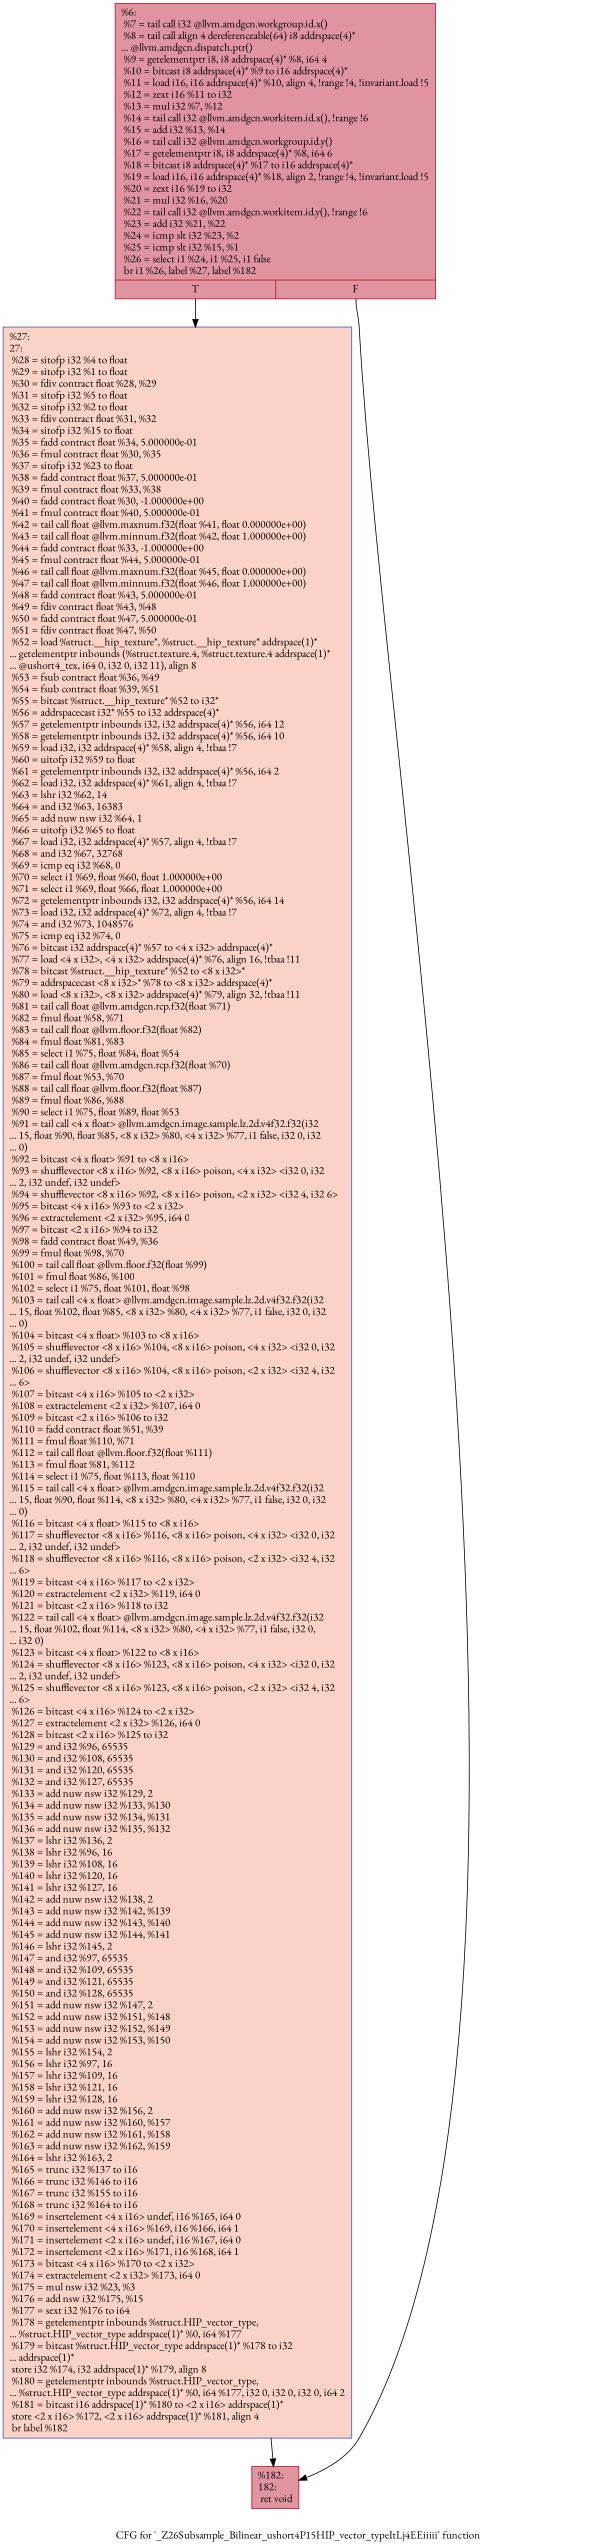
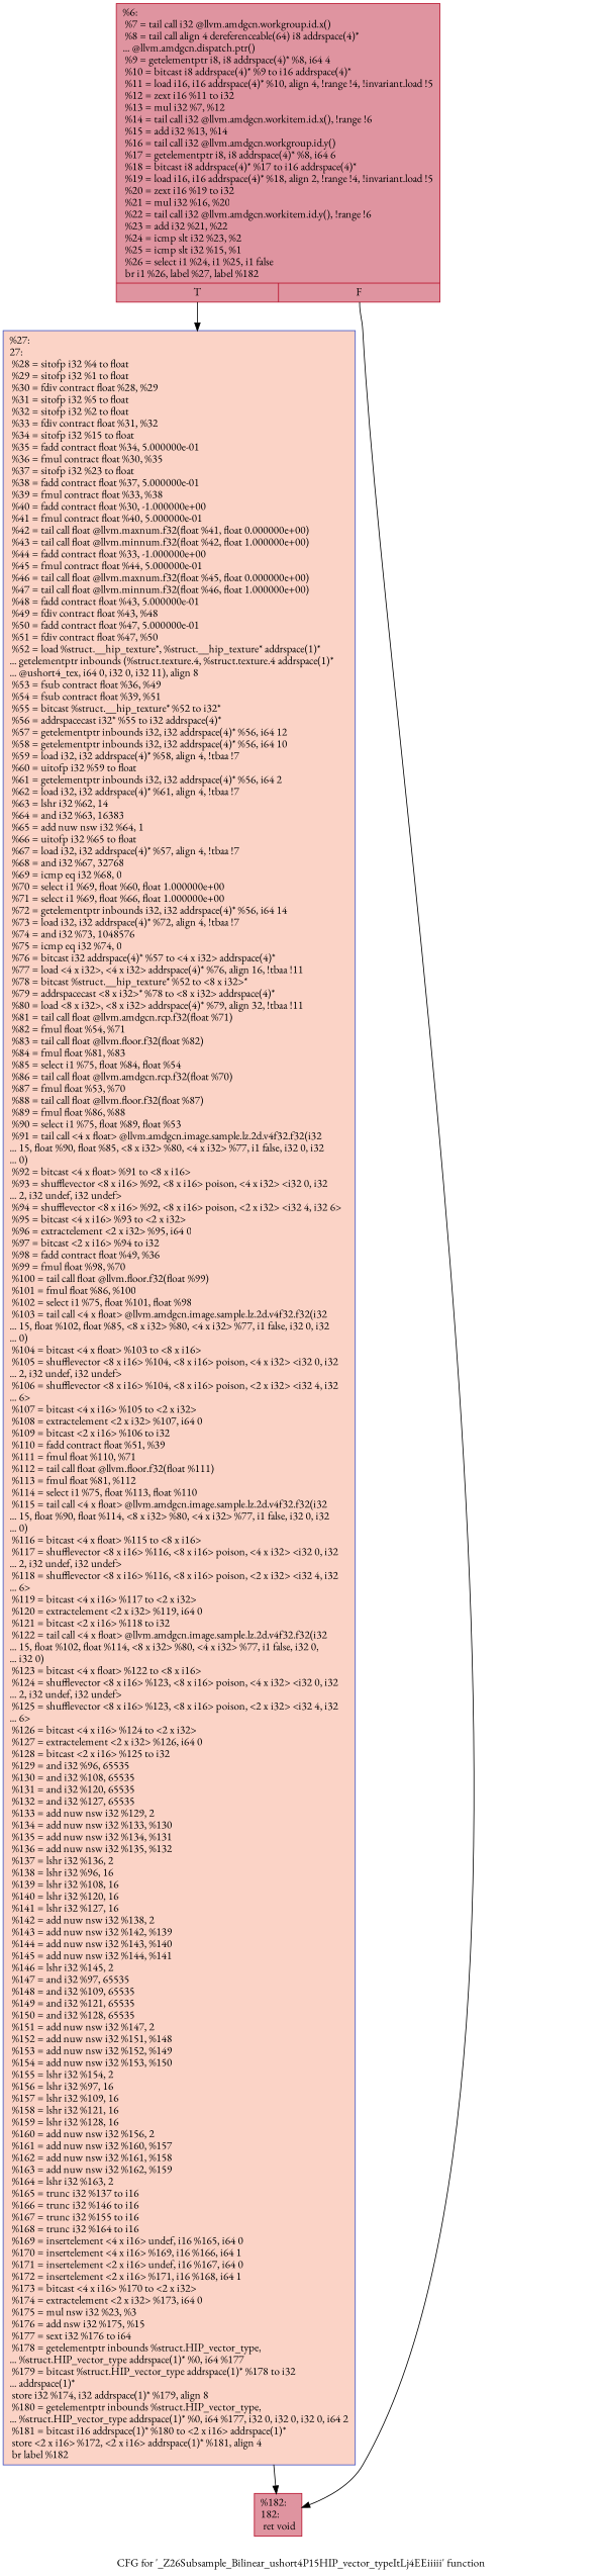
  digraph {
    label="CFG for '_Z26Subsample_Bilinear_ushort4P15HIP_vector_typeItLj4EEiiiii' function"
    fontname="EB Garamond"
    node [color="#b70d28ff" fillcolor="#b70d2870" shape=record style=filled fontname="EB Garamond"]
    edge [fontname="EB Garamond"]
    n1 [label="{%6:\l  %7 = tail call i32 @llvm.amdgcn.workgroup.id.x()\l  %8 = tail call align 4 dereferenceable(64) i8 addrspace(4)*\l... @llvm.amdgcn.dispatch.ptr()\l  %9 = getelementptr i8, i8 addrspace(4)* %8, i64 4\l  %10 = bitcast i8 addrspace(4)* %9 to i16 addrspace(4)*\l  %11 = load i16, i16 addrspace(4)* %10, align 4, !range !4, !invariant.load !5\l  %12 = zext i16 %11 to i32\l  %13 = mul i32 %7, %12\l  %14 = tail call i32 @llvm.amdgcn.workitem.id.x(), !range !6\l  %15 = add i32 %13, %14\l  %16 = tail call i32 @llvm.amdgcn.workgroup.id.y()\l  %17 = getelementptr i8, i8 addrspace(4)* %8, i64 6\l  %18 = bitcast i8 addrspace(4)* %17 to i16 addrspace(4)*\l  %19 = load i16, i16 addrspace(4)* %18, align 2, !range !4, !invariant.load !5\l  %20 = zext i16 %19 to i32\l  %21 = mul i32 %16, %20\l  %22 = tail call i32 @llvm.amdgcn.workitem.id.y(), !range !6\l  %23 = add i32 %21, %22\l  %24 = icmp slt i32 %23, %2\l  %25 = icmp slt i32 %15, %1\l  %26 = select i1 %24, i1 %25, i1 false\l  br i1 %26, label %27, label %182\l|{<s0>T|<s1>F}}"]
-   n2 [color="#3d50c3ff" fillcolor="#f59c7d70" label="{%27:\l27:                                               \l  %28 = sitofp i32 %4 to float\l  %29 = sitofp i32 %1 to float\l  %30 = fdiv contract float %28, %29\l  %31 = sitofp i32 %5 to float\l  %32 = sitofp i32 %2 to float\l  %33 = fdiv contract float %31, %32\l  %34 = sitofp i32 %15 to float\l  %35 = fadd contract float %34, 5.000000e-01\l  %36 = fmul contract float %30, %35\l  %37 = sitofp i32 %23 to float\l  %38 = fadd contract float %37, 5.000000e-01\l  %39 = fmul contract float %33, %38\l  %40 = fadd contract float %30, -1.000000e+00\l  %41 = fmul contract float %40, 5.000000e-01\l  %42 = tail call float @llvm.maxnum.f32(float %41, float 0.000000e+00)\l  %43 = tail call float @llvm.minnum.f32(float %42, float 1.000000e+00)\l  %44 = fadd contract float %33, -1.000000e+00\l  %45 = fmul contract float %44, 5.000000e-01\l  %46 = tail call float @llvm.maxnum.f32(float %45, float 0.000000e+00)\l  %47 = tail call float @llvm.minnum.f32(float %46, float 1.000000e+00)\l  %48 = fadd contract float %43, 5.000000e-01\l  %49 = fdiv contract float %43, %48\l  %50 = fadd contract float %47, 5.000000e-01\l  %51 = fdiv contract float %47, %50\l  %52 = load %struct.__hip_texture*, %struct.__hip_texture* addrspace(1)*\l... getelementptr inbounds (%struct.texture.4, %struct.texture.4 addrspace(1)*\l... @ushort4_tex, i64 0, i32 0, i32 11), align 8\l  %53 = fsub contract float %36, %49\l  %54 = fsub contract float %39, %51\l  %55 = bitcast %struct.__hip_texture* %52 to i32*\l  %56 = addrspacecast i32* %55 to i32 addrspace(4)*\l  %57 = getelementptr inbounds i32, i32 addrspace(4)* %56, i64 12\l  %58 = getelementptr inbounds i32, i32 addrspace(4)* %56, i64 10\l  %59 = load i32, i32 addrspace(4)* %58, align 4, !tbaa !7\l  %60 = uitofp i32 %59 to float\l  %61 = getelementptr inbounds i32, i32 addrspace(4)* %56, i64 2\l  %62 = load i32, i32 addrspace(4)* %61, align 4, !tbaa !7\l  %63 = lshr i32 %62, 14\l  %64 = and i32 %63, 16383\l  %65 = add nuw nsw i32 %64, 1\l  %66 = uitofp i32 %65 to float\l  %67 = load i32, i32 addrspace(4)* %57, align 4, !tbaa !7\l  %68 = and i32 %67, 32768\l  %69 = icmp eq i32 %68, 0\l  %70 = select i1 %69, float %60, float 1.000000e+00\l  %71 = select i1 %69, float %66, float 1.000000e+00\l  %72 = getelementptr inbounds i32, i32 addrspace(4)* %56, i64 14\l  %73 = load i32, i32 addrspace(4)* %72, align 4, !tbaa !7\l  %74 = and i32 %73, 1048576\l  %75 = icmp eq i32 %74, 0\l  %76 = bitcast i32 addrspace(4)* %57 to \<4 x i32\> addrspace(4)*\l  %77 = load \<4 x i32\>, \<4 x i32\> addrspace(4)* %76, align 16, !tbaa !11\l  %78 = bitcast %struct.__hip_texture* %52 to \<8 x i32\>*\l  %79 = addrspacecast \<8 x i32\>* %78 to \<8 x i32\> addrspace(4)*\l  %80 = load \<8 x i32\>, \<8 x i32\> addrspace(4)* %79, align 32, !tbaa !11\l  %81 = tail call float @llvm.amdgcn.rcp.f32(float %71)\l  %82 = fmul float %58, %71\l  %83 = tail call float @llvm.floor.f32(float %82)\l  %84 = fmul float %81, %83\l  %85 = select i1 %75, float %84, float %54\l  %86 = tail call float @llvm.amdgcn.rcp.f32(float %70)\l  %87 = fmul float %53, %70\l  %88 = tail call float @llvm.floor.f32(float %87)\l  %89 = fmul float %86, %88\l  %90 = select i1 %75, float %89, float %53\l  %91 = tail call \<4 x float\> @llvm.amdgcn.image.sample.lz.2d.v4f32.f32(i32\l... 15, float %90, float %85, \<8 x i32\> %80, \<4 x i32\> %77, i1 false, i32 0, i32\l... 0)\l  %92 = bitcast \<4 x float\> %91 to \<8 x i16\>\l  %93 = shufflevector \<8 x i16\> %92, \<8 x i16\> poison, \<4 x i32\> \<i32 0, i32\l... 2, i32 undef, i32 undef\>\l  %94 = shufflevector \<8 x i16\> %92, \<8 x i16\> poison, \<2 x i32\> \<i32 4, i32 6\>\l  %95 = bitcast \<4 x i16\> %93 to \<2 x i32\>\l  %96 = extractelement \<2 x i32\> %95, i64 0\l  %97 = bitcast \<2 x i16\> %94 to i32\l  %98 = fadd contract float %49, %36\l  %99 = fmul float %98, %70\l  %100 = tail call float @llvm.floor.f32(float %99)\l  %101 = fmul float %86, %100\l  %102 = select i1 %75, float %101, float %98\l  %103 = tail call \<4 x float\> @llvm.amdgcn.image.sample.lz.2d.v4f32.f32(i32\l... 15, float %102, float %85, \<8 x i32\> %80, \<4 x i32\> %77, i1 false, i32 0, i32\l... 0)\l  %104 = bitcast \<4 x float\> %103 to \<8 x i16\>\l  %105 = shufflevector \<8 x i16\> %104, \<8 x i16\> poison, \<4 x i32\> \<i32 0, i32\l... 2, i32 undef, i32 undef\>\l  %106 = shufflevector \<8 x i16\> %104, \<8 x i16\> poison, \<2 x i32\> \<i32 4, i32\l... 6\>\l  %107 = bitcast \<4 x i16\> %105 to \<2 x i32\>\l  %108 = extractelement \<2 x i32\> %107, i64 0\l  %109 = bitcast \<2 x i16\> %106 to i32\l  %110 = fadd contract float %51, %39\l  %111 = fmul float %110, %71\l  %112 = tail call float @llvm.floor.f32(float %111)\l  %113 = fmul float %81, %112\l  %114 = select i1 %75, float %113, float %110\l  %115 = tail call \<4 x float\> @llvm.amdgcn.image.sample.lz.2d.v4f32.f32(i32\l... 15, float %90, float %114, \<8 x i32\> %80, \<4 x i32\> %77, i1 false, i32 0, i32\l... 0)\l  %116 = bitcast \<4 x float\> %115 to \<8 x i16\>\l  %117 = shufflevector \<8 x i16\> %116, \<8 x i16\> poison, \<4 x i32\> \<i32 0, i32\l... 2, i32 undef, i32 undef\>\l  %118 = shufflevector \<8 x i16\> %116, \<8 x i16\> poison, \<2 x i32\> \<i32 4, i32\l... 6\>\l  %119 = bitcast \<4 x i16\> %117 to \<2 x i32\>\l  %120 = extractelement \<2 x i32\> %119, i64 0\l  %121 = bitcast \<2 x i16\> %118 to i32\l  %122 = tail call \<4 x float\> @llvm.amdgcn.image.sample.lz.2d.v4f32.f32(i32\l... 15, float %102, float %114, \<8 x i32\> %80, \<4 x i32\> %77, i1 false, i32 0,\l... i32 0)\l  %123 = bitcast \<4 x float\> %122 to \<8 x i16\>\l  %124 = shufflevector \<8 x i16\> %123, \<8 x i16\> poison, \<4 x i32\> \<i32 0, i32\l... 2, i32 undef, i32 undef\>\l  %125 = shufflevector \<8 x i16\> %123, \<8 x i16\> poison, \<2 x i32\> \<i32 4, i32\l... 6\>\l  %126 = bitcast \<4 x i16\> %124 to \<2 x i32\>\l  %127 = extractelement \<2 x i32\> %126, i64 0\l  %128 = bitcast \<2 x i16\> %125 to i32\l  %129 = and i32 %96, 65535\l  %130 = and i32 %108, 65535\l  %131 = and i32 %120, 65535\l  %132 = and i32 %127, 65535\l  %133 = add nuw nsw i32 %129, 2\l  %134 = add nuw nsw i32 %133, %130\l  %135 = add nuw nsw i32 %134, %131\l  %136 = add nuw nsw i32 %135, %132\l  %137 = lshr i32 %136, 2\l  %138 = lshr i32 %96, 16\l  %139 = lshr i32 %108, 16\l  %140 = lshr i32 %120, 16\l  %141 = lshr i32 %127, 16\l  %142 = add nuw nsw i32 %138, 2\l  %143 = add nuw nsw i32 %142, %139\l  %144 = add nuw nsw i32 %143, %140\l  %145 = add nuw nsw i32 %144, %141\l  %146 = lshr i32 %145, 2\l  %147 = and i32 %97, 65535\l  %148 = and i32 %109, 65535\l  %149 = and i32 %121, 65535\l  %150 = and i32 %128, 65535\l  %151 = add nuw nsw i32 %147, 2\l  %152 = add nuw nsw i32 %151, %148\l  %153 = add nuw nsw i32 %152, %149\l  %154 = add nuw nsw i32 %153, %150\l  %155 = lshr i32 %154, 2\l  %156 = lshr i32 %97, 16\l  %157 = lshr i32 %109, 16\l  %158 = lshr i32 %121, 16\l  %159 = lshr i32 %128, 16\l  %160 = add nuw nsw i32 %156, 2\l  %161 = add nuw nsw i32 %160, %157\l  %162 = add nuw nsw i32 %161, %158\l  %163 = add nuw nsw i32 %162, %159\l  %164 = lshr i32 %163, 2\l  %165 = trunc i32 %137 to i16\l  %166 = trunc i32 %146 to i16\l  %167 = trunc i32 %155 to i16\l  %168 = trunc i32 %164 to i16\l  %169 = insertelement \<4 x i16\> undef, i16 %165, i64 0\l  %170 = insertelement \<4 x i16\> %169, i16 %166, i64 1\l  %171 = insertelement \<2 x i16\> undef, i16 %167, i64 0\l  %172 = insertelement \<2 x i16\> %171, i16 %168, i64 1\l  %173 = bitcast \<4 x i16\> %170 to \<2 x i32\>\l  %174 = extractelement \<2 x i32\> %173, i64 0\l  %175 = mul nsw i32 %23, %3\l  %176 = add nsw i32 %175, %15\l  %177 = sext i32 %176 to i64\l  %178 = getelementptr inbounds %struct.HIP_vector_type,\l... %struct.HIP_vector_type addrspace(1)* %0, i64 %177\l  %179 = bitcast %struct.HIP_vector_type addrspace(1)* %178 to i32\l... addrspace(1)*\l  store i32 %174, i32 addrspace(1)* %179, align 8\l  %180 = getelementptr inbounds %struct.HIP_vector_type,\l... %struct.HIP_vector_type addrspace(1)* %0, i64 %177, i32 0, i32 0, i32 0, i64 2\l  %181 = bitcast i16 addrspace(1)* %180 to \<2 x i16\> addrspace(1)*\l  store \<2 x i16\> %172, \<2 x i16\> addrspace(1)* %181, align 4\l  br label %182\l}"]
+   n2 [color="#3d50c3ff" fillcolor="#f59c7d70" label="{%27:\l27:                                               \l  %28 = sitofp i32 %4 to float\l  %29 = sitofp i32 %1 to float\l  %30 = fdiv contract float %28, %29\l  %31 = sitofp i32 %5 to float\l  %32 = sitofp i32 %2 to float\l  %33 = fdiv contract float %31, %32\l  %34 = sitofp i32 %15 to float\l  %35 = fadd contract float %34, 5.000000e-01\l  %36 = fmul contract float %30, %35\l  %37 = sitofp i32 %23 to float\l  %38 = fadd contract float %37, 5.000000e-01\l  %39 = fmul contract float %33, %38\l  %40 = fadd contract float %30, -1.000000e+00\l  %41 = fmul contract float %40, 5.000000e-01\l  %42 = tail call float @llvm.maxnum.f32(float %41, float 0.000000e+00)\l  %43 = tail call float @llvm.minnum.f32(float %42, float 1.000000e+00)\l  %44 = fadd contract float %33, -1.000000e+00\l  %45 = fmul contract float %44, 5.000000e-01\l  %46 = tail call float @llvm.maxnum.f32(float %45, float 0.000000e+00)\l  %47 = tail call float @llvm.minnum.f32(float %46, float 1.000000e+00)\l  %48 = fadd contract float %43, 5.000000e-01\l  %49 = fdiv contract float %43, %48\l  %50 = fadd contract float %47, 5.000000e-01\l  %51 = fdiv contract float %47, %50\l  %52 = load %struct.__hip_texture*, %struct.__hip_texture* addrspace(1)*\l... getelementptr inbounds (%struct.texture.4, %struct.texture.4 addrspace(1)*\l... @ushort4_tex, i64 0, i32 0, i32 11), align 8\l  %53 = fsub contract float %36, %49\l  %54 = fsub contract float %39, %51\l  %55 = bitcast %struct.__hip_texture* %52 to i32*\l  %56 = addrspacecast i32* %55 to i32 addrspace(4)*\l  %57 = getelementptr inbounds i32, i32 addrspace(4)* %56, i64 12\l  %58 = getelementptr inbounds i32, i32 addrspace(4)* %56, i64 10\l  %59 = load i32, i32 addrspace(4)* %58, align 4, !tbaa !7\l  %60 = uitofp i32 %59 to float\l  %61 = getelementptr inbounds i32, i32 addrspace(4)* %56, i64 2\l  %62 = load i32, i32 addrspace(4)* %61, align 4, !tbaa !7\l  %63 = lshr i32 %62, 14\l  %64 = and i32 %63, 16383\l  %65 = add nuw nsw i32 %64, 1\l  %66 = uitofp i32 %65 to float\l  %67 = load i32, i32 addrspace(4)* %57, align 4, !tbaa !7\l  %68 = and i32 %67, 32768\l  %69 = icmp eq i32 %68, 0\l  %70 = select i1 %69, float %60, float 1.000000e+00\l  %71 = select i1 %69, float %66, float 1.000000e+00\l  %72 = getelementptr inbounds i32, i32 addrspace(4)* %56, i64 14\l  %73 = load i32, i32 addrspace(4)* %72, align 4, !tbaa !7\l  %74 = and i32 %73, 1048576\l  %75 = icmp eq i32 %74, 0\l  %76 = bitcast i32 addrspace(4)* %57 to \<4 x i32\> addrspace(4)*\l  %77 = load \<4 x i32\>, \<4 x i32\> addrspace(4)* %76, align 16, !tbaa !11\l  %78 = bitcast %struct.__hip_texture* %52 to \<8 x i32\>*\l  %79 = addrspacecast \<8 x i32\>* %78 to \<8 x i32\> addrspace(4)*\l  %80 = load \<8 x i32\>, \<8 x i32\> addrspace(4)* %79, align 32, !tbaa !11\l  %81 = tail call float @llvm.amdgcn.rcp.f32(float %71)\l  %82 = fmul float %54, %71\l  %83 = tail call float @llvm.floor.f32(float %82)\l  %84 = fmul float %81, %83\l  %85 = select i1 %75, float %84, float %54\l  %86 = tail call float @llvm.amdgcn.rcp.f32(float %70)\l  %87 = fmul float %53, %70\l  %88 = tail call float @llvm.floor.f32(float %87)\l  %89 = fmul float %86, %88\l  %90 = select i1 %75, float %89, float %53\l  %91 = tail call \<4 x float\> @llvm.amdgcn.image.sample.lz.2d.v4f32.f32(i32\l... 15, float %90, float %85, \<8 x i32\> %80, \<4 x i32\> %77, i1 false, i32 0, i32\l... 0)\l  %92 = bitcast \<4 x float\> %91 to \<8 x i16\>\l  %93 = shufflevector \<8 x i16\> %92, \<8 x i16\> poison, \<4 x i32\> \<i32 0, i32\l... 2, i32 undef, i32 undef\>\l  %94 = shufflevector \<8 x i16\> %92, \<8 x i16\> poison, \<2 x i32\> \<i32 4, i32 6\>\l  %95 = bitcast \<4 x i16\> %93 to \<2 x i32\>\l  %96 = extractelement \<2 x i32\> %95, i64 0\l  %97 = bitcast \<2 x i16\> %94 to i32\l  %98 = fadd contract float %49, %36\l  %99 = fmul float %98, %70\l  %100 = tail call float @llvm.floor.f32(float %99)\l  %101 = fmul float %86, %100\l  %102 = select i1 %75, float %101, float %98\l  %103 = tail call \<4 x float\> @llvm.amdgcn.image.sample.lz.2d.v4f32.f32(i32\l... 15, float %102, float %85, \<8 x i32\> %80, \<4 x i32\> %77, i1 false, i32 0, i32\l... 0)\l  %104 = bitcast \<4 x float\> %103 to \<8 x i16\>\l  %105 = shufflevector \<8 x i16\> %104, \<8 x i16\> poison, \<4 x i32\> \<i32 0, i32\l... 2, i32 undef, i32 undef\>\l  %106 = shufflevector \<8 x i16\> %104, \<8 x i16\> poison, \<2 x i32\> \<i32 4, i32\l... 6\>\l  %107 = bitcast \<4 x i16\> %105 to \<2 x i32\>\l  %108 = extractelement \<2 x i32\> %107, i64 0\l  %109 = bitcast \<2 x i16\> %106 to i32\l  %110 = fadd contract float %51, %39\l  %111 = fmul float %110, %71\l  %112 = tail call float @llvm.floor.f32(float %111)\l  %113 = fmul float %81, %112\l  %114 = select i1 %75, float %113, float %110\l  %115 = tail call \<4 x float\> @llvm.amdgcn.image.sample.lz.2d.v4f32.f32(i32\l... 15, float %90, float %114, \<8 x i32\> %80, \<4 x i32\> %77, i1 false, i32 0, i32\l... 0)\l  %116 = bitcast \<4 x float\> %115 to \<8 x i16\>\l  %117 = shufflevector \<8 x i16\> %116, \<8 x i16\> poison, \<4 x i32\> \<i32 0, i32\l... 2, i32 undef, i32 undef\>\l  %118 = shufflevector \<8 x i16\> %116, \<8 x i16\> poison, \<2 x i32\> \<i32 4, i32\l... 6\>\l  %119 = bitcast \<4 x i16\> %117 to \<2 x i32\>\l  %120 = extractelement \<2 x i32\> %119, i64 0\l  %121 = bitcast \<2 x i16\> %118 to i32\l  %122 = tail call \<4 x float\> @llvm.amdgcn.image.sample.lz.2d.v4f32.f32(i32\l... 15, float %102, float %114, \<8 x i32\> %80, \<4 x i32\> %77, i1 false, i32 0,\l... i32 0)\l  %123 = bitcast \<4 x float\> %122 to \<8 x i16\>\l  %124 = shufflevector \<8 x i16\> %123, \<8 x i16\> poison, \<4 x i32\> \<i32 0, i32\l... 2, i32 undef, i32 undef\>\l  %125 = shufflevector \<8 x i16\> %123, \<8 x i16\> poison, \<2 x i32\> \<i32 4, i32\l... 6\>\l  %126 = bitcast \<4 x i16\> %124 to \<2 x i32\>\l  %127 = extractelement \<2 x i32\> %126, i64 0\l  %128 = bitcast \<2 x i16\> %125 to i32\l  %129 = and i32 %96, 65535\l  %130 = and i32 %108, 65535\l  %131 = and i32 %120, 65535\l  %132 = and i32 %127, 65535\l  %133 = add nuw nsw i32 %129, 2\l  %134 = add nuw nsw i32 %133, %130\l  %135 = add nuw nsw i32 %134, %131\l  %136 = add nuw nsw i32 %135, %132\l  %137 = lshr i32 %136, 2\l  %138 = lshr i32 %96, 16\l  %139 = lshr i32 %108, 16\l  %140 = lshr i32 %120, 16\l  %141 = lshr i32 %127, 16\l  %142 = add nuw nsw i32 %138, 2\l  %143 = add nuw nsw i32 %142, %139\l  %144 = add nuw nsw i32 %143, %140\l  %145 = add nuw nsw i32 %144, %141\l  %146 = lshr i32 %145, 2\l  %147 = and i32 %97, 65535\l  %148 = and i32 %109, 65535\l  %149 = and i32 %121, 65535\l  %150 = and i32 %128, 65535\l  %151 = add nuw nsw i32 %147, 2\l  %152 = add nuw nsw i32 %151, %148\l  %153 = add nuw nsw i32 %152, %149\l  %154 = add nuw nsw i32 %153, %150\l  %155 = lshr i32 %154, 2\l  %156 = lshr i32 %97, 16\l  %157 = lshr i32 %109, 16\l  %158 = lshr i32 %121, 16\l  %159 = lshr i32 %128, 16\l  %160 = add nuw nsw i32 %156, 2\l  %161 = add nuw nsw i32 %160, %157\l  %162 = add nuw nsw i32 %161, %158\l  %163 = add nuw nsw i32 %162, %159\l  %164 = lshr i32 %163, 2\l  %165 = trunc i32 %137 to i16\l  %166 = trunc i32 %146 to i16\l  %167 = trunc i32 %155 to i16\l  %168 = trunc i32 %164 to i16\l  %169 = insertelement \<4 x i16\> undef, i16 %165, i64 0\l  %170 = insertelement \<4 x i16\> %169, i16 %166, i64 1\l  %171 = insertelement \<2 x i16\> undef, i16 %167, i64 0\l  %172 = insertelement \<2 x i16\> %171, i16 %168, i64 1\l  %173 = bitcast \<4 x i16\> %170 to \<2 x i32\>\l  %174 = extractelement \<2 x i32\> %173, i64 0\l  %175 = mul nsw i32 %23, %3\l  %176 = add nsw i32 %175, %15\l  %177 = sext i32 %176 to i64\l  %178 = getelementptr inbounds %struct.HIP_vector_type,\l... %struct.HIP_vector_type addrspace(1)* %0, i64 %177\l  %179 = bitcast %struct.HIP_vector_type addrspace(1)* %178 to i32\l... addrspace(1)*\l  store i32 %174, i32 addrspace(1)* %179, align 8\l  %180 = getelementptr inbounds %struct.HIP_vector_type,\l... %struct.HIP_vector_type addrspace(1)* %0, i64 %177, i32 0, i32 0, i32 0, i64 2\l  %181 = bitcast i16 addrspace(1)* %180 to \<2 x i16\> addrspace(1)*\l  store \<2 x i16\> %172, \<2 x i16\> addrspace(1)* %181, align 4\l  br label %182\l}"]
    n3 [label="{%182:\l182:                                              \l  ret void\l}"]
    n1 -> n2 [tailport=s0]
    n1 -> n3 [tailport=s1]
    n2 -> n3
  }
